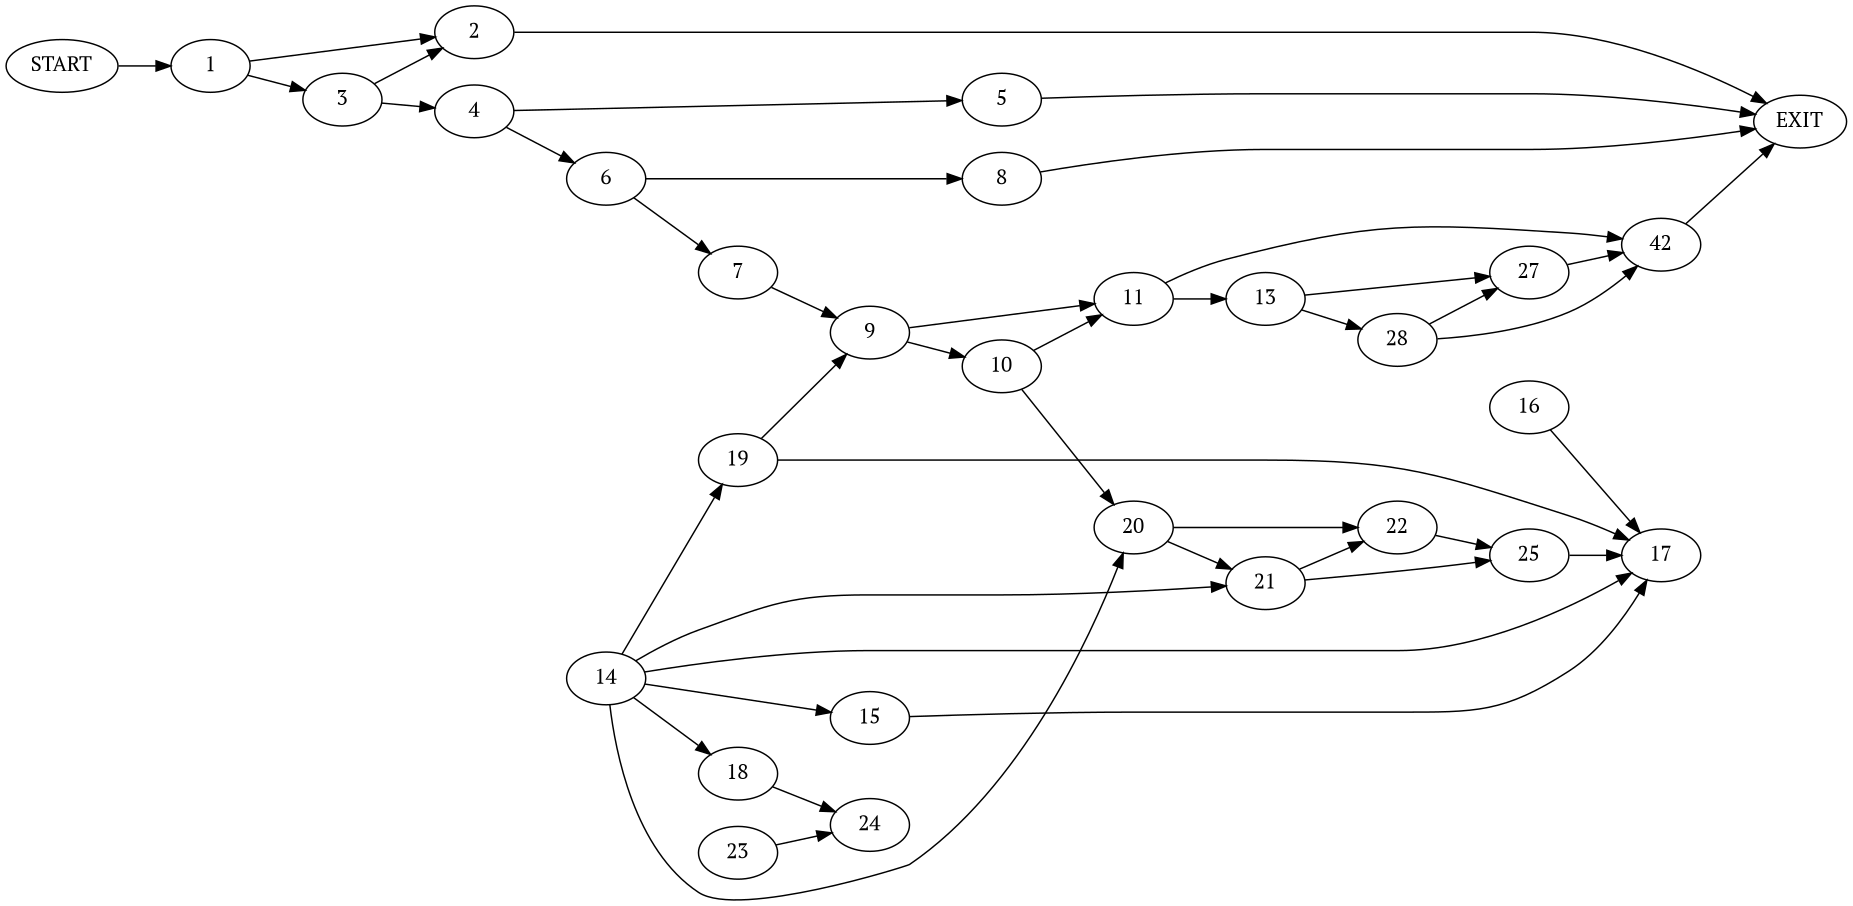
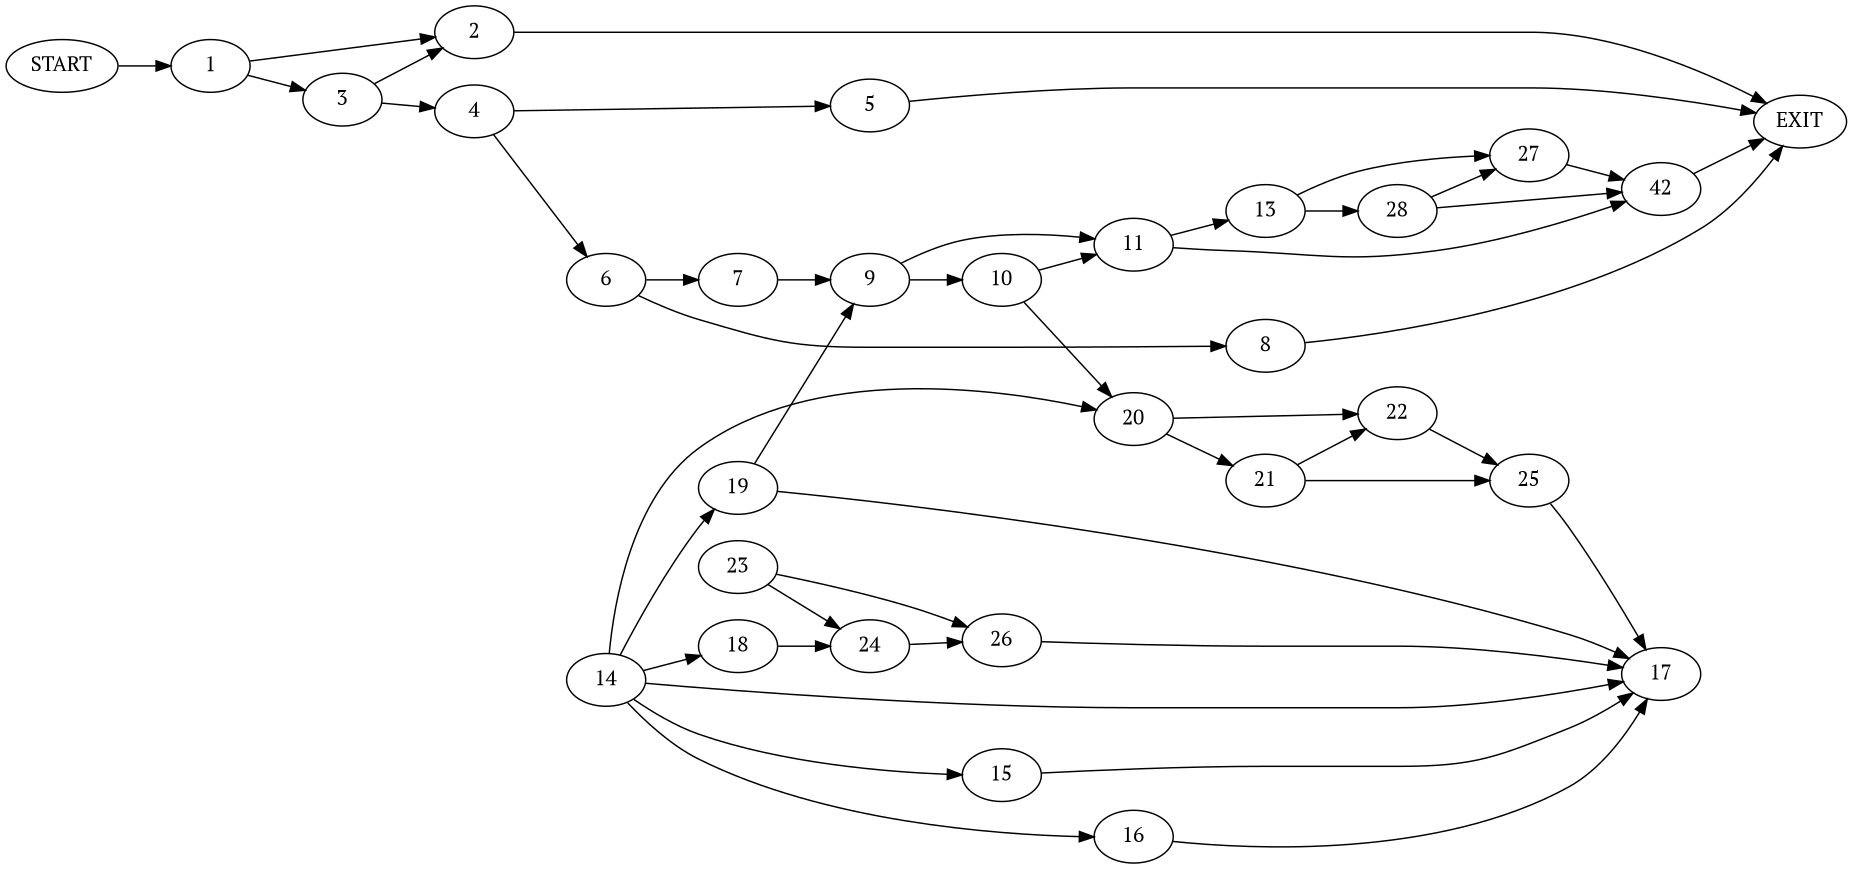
  digraph {
    fontname="PT Serif"
    rankdir=LR
    node [fontname="PT Serif"]
    edge [fontname="PT Serif"]
    n1 [label=START]
    1
    2
    3
    n5 [label=EXIT]
    4
    5
    6
    7
    8
    9
    10
    11
    20
    n15 [label=42]
    13
    14
    15
    16
    17
    18
    19
    27
    28
    24
    21
    22
    23
+   26
    25
    n1 -> 1
    1 -> 2
    1 -> 3
    2 -> n5
    3 -> 2
    3 -> 4
    4 -> 5
    4 -> 6
    5 -> n5
    6 -> 7
    6 -> 8
    7 -> 9
    8 -> n5
    9 -> 10
    9 -> 11
    10 -> 11
    10 -> 20
    11 -> n15
    11 -> 13
    20 -> 21
    20 -> 22
    n15 -> n5
    13 -> 27
    13 -> 28
    14 -> 20
    14 -> 15
-   14 -> 21
+   14 -> 16
    14 -> 17
    14 -> 18
    14 -> 19
    15 -> 17
    16 -> 17
    18 -> 24
    19 -> 9
    19 -> 17
    27 -> n15
    28 -> n15
    28 -> 27
+   24 -> 26
    21 -> 22
    21 -> 25
    22 -> 25
    23 -> 24
+   23 -> 26
+   26 -> 17
    25 -> 17
  }
